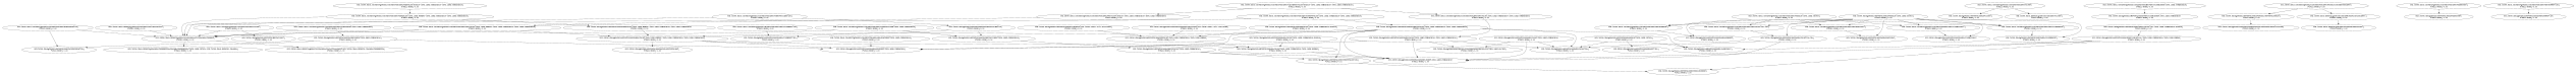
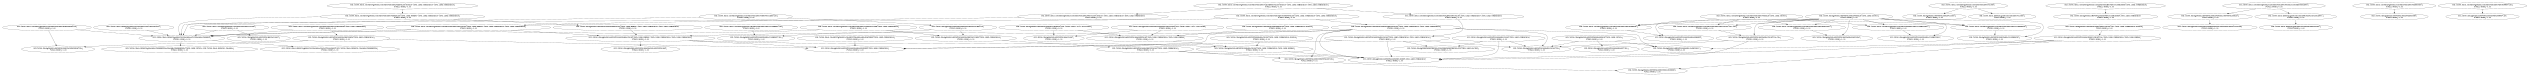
  digraph {
    fontname="Courier Prime"
    node [fontname="Courier Prime"]
    edge [fontname="Courier Prime"]
    n1 [label="org.jfree.data.category$DefaultCategoryDataset#addValue(double,java.lang.Comparable,java.lang.Comparable)\nP(Fail|Node)=0.00"]
    n2 [label="org.jfree.data.category$DefaultCategoryDataset#addValue(java.lang.Number,java.lang.Comparable,java.lang.Comparable)\nP(Fail|Node)=0.00"]
    n3 [label="org.jfree.data$DefaultKeyedValues2D#addValue(java.lang.Number,java.lang.Comparable,java.lang.Comparable)\nP(Fail|Node)=0.00"]
    n4 [label="org.jfree.data.general$AbstractDataset#fireDatasetChanged()\nP(Fail|Node)=0.00"]
    n5 [label="org.jfree.data$DefaultKeyedValues2D#setValue(java.lang.Number,java.lang.Comparable,java.lang.Comparable)\nP(Fail|Node)=0.00"]
    n6 [label="org.jfree.data.general$DatasetChangeEvent#DatasetChangeEvent(java.lang.Object,org.jfree.data.general.Dataset)\nP(Fail|Node)=1.00"]
    n7 [label="org.jfree.data.general$AbstractDataset#notifyListeners(org.jfree.data.general.DatasetChangeEvent)\nP(Fail|Node)=1.00"]
    n8 [label="org.jfree.data.category$DefaultCategoryDataset#removeColumn(int)\nP(Fail|Node)=0.00"]
    n9 [label="org.jfree.data$DefaultKeyedValues2D#removeColumn(int)\nP(Fail|Node)=0.00"]
    n10 [label="org.jfree.data$DefaultKeyedValues2D#removeColumn(java.lang.Comparable)\nP(Fail|Node)=0.00"]
    n11 [label="org.jfree.data$DefaultKeyedValues2D#getColumnKey(int)\nP(Fail|Node)=1.00"]
    n12 [label="org.jfree.data$DefaultKeyedValues#insertValue(int,java.lang.Comparable,java.lang.Number)\nP(Fail|Node)=0.00"]
    n13 [label="org.jfree.data$DefaultKeyedValues#getItemCount()\nP(Fail|Node)=1.00"]
    n14 [label="org.jfree.data$DefaultKeyedValues#getIndex(java.lang.Comparable)\nP(Fail|Node)=1.00"]
    n15 [label="org.jfree.data$DefaultKeyedValues#rebuildIndex()\nP(Fail|Node)=1.00"]
    n16 [label="org.jfree.data$DefaultKeyedValues2D#removeValue(java.lang.Comparable,java.lang.Comparable)\nP(Fail|Node)=0.00"]
    n17 [label="org.jfree.data$DefaultKeyedValues2D#getRowIndex(java.lang.Comparable)\nP(Fail|Node)=1.00"]
    n18 [label="org.jfree.data$DefaultKeyedValues#removeValue(int)\nP(Fail|Node)=0.01"]
    n19 [label="org.jfree.data$DefaultKeyedValues#getValue(int)\nP(Fail|Node)=1.00"]
    n20 [label="org.jfree.data$DefaultKeyedValues#DefaultKeyedValues()\nP(Fail|Node)=1.00"]
    n21 [label="org.jfree.data$DefaultKeyedValues#setValue(java.lang.Comparable,java.lang.Number)\nP(Fail|Node)=0.00"]
    n22 [label="org.jfree.data$DefaultKeyedValues#removeValue(java.lang.Comparable)\nP(Fail|Node)=0.00"]
    n23 [label="org.jfree.data$DefaultKeyedValues2D#equals(java.lang.Object)\nP(Fail|Node)=0.00"]
    n24 [label="org.jfree.data.category$DefaultCategoryDataset#getValue(int,int)\nP(Fail|Node)=0.00"]
    n25 [label="org.jfree.data$DefaultKeyedValues2D#getValue(int,int)\nP(Fail|Node)=0.00"]
    n26 [label="org.jfree.data$DefaultKeyedValues2D#getColumnKeys()\nP(Fail|Node)=1.00"]
    n27 [label="org.jfree.data.category$DefaultCategoryDataset#getColumnCount()\nP(Fail|Node)=0.00"]
    n28 [label="org.jfree.data.category$DefaultCategoryDataset#getRowKeys()\nP(Fail|Node)=0.00"]
    n29 [label="org.jfree.data$DefaultKeyedValues2D#getRowCount()\nP(Fail|Node)=1.00"]
    n30 [label="org.jfree.data.category$DefaultCategoryDataset#getRowCount()\nP(Fail|Node)=0.00"]
    n31 [label="org.jfree.data$DefaultKeyedValues2D#getColumnCount()\nP(Fail|Node)=1.00"]
    n32 [label="org.jfree.data$DefaultKeyedValues2D#getRowKeys()\nP(Fail|Node)=1.00"]
    n33 [label="org.jfree.data.category$DefaultCategoryDataset#getColumnKeys()\nP(Fail|Node)=0.00"]
    n34 [label="org.jfree.data.category$DefaultCategoryDataset#clear()\nP(Fail|Node)=0.00"]
    n35 [label="org.jfree.data$DefaultKeyedValues2D#clear()\nP(Fail|Node)=1.00"]
    n36 [label="org.jfree.data.category$DefaultCategoryDataset#removeRow(java.lang.Comparable)\nP(Fail|Node)=0.00"]
    n37 [label="org.jfree.data$DefaultKeyedValues2D#removeRow(java.lang.Comparable)\nP(Fail|Node)=0.00"]
    n38 [label="org.jfree.data$DefaultKeyedValues2D#removeRow(int)\nP(Fail|Node)=1.00"]
    n39 [label="org.jfree.data.category$DefaultCategoryDataset#incrementValue(double,java.lang.Comparable,java.lang.Comparable)\nP(Fail|Node)=0.00"]
    n40 [label="org.jfree.data.category$DefaultCategoryDataset#getValue(java.lang.Comparable,java.lang.Comparable)\nP(Fail|Node)=0.00"]
    n41 [label="org.jfree.data.category$DefaultCategoryDataset#setValue(double,java.lang.Comparable,java.lang.Comparable)\nP(Fail|Node)=0.00"]
    n42 [label="org.jfree.data$DefaultKeyedValues2D#getValue(java.lang.Comparable,java.lang.Comparable)\nP(Fail|Node)=0.00"]
    n43 [label="org.jfree.data.category$DefaultCategoryDataset#setValue(java.lang.Number,java.lang.Comparable,java.lang.Comparable)\nP(Fail|Node)=0.00"]
    n44 [label="org.jfree.data$UnknownKeyException#UnknownKeyException(java.lang.String)\nP(Fail|Node)=1.00"]
    n45 [label="org.jfree.data$DefaultKeyedValues#getValue(java.lang.Comparable)\nP(Fail|Node)=0.00"]
    n46 [label="org.jfree.data.category$DefaultCategoryDataset#equals(java.lang.Object)\nP(Fail|Node)=0.00"]
    n47 [label="org.jfree.data.category$DefaultCategoryDataset#clone()\nP(Fail|Node)=0.00"]
    n48 [label="org.jfree.data$DefaultKeyedValues2D#clone()\nP(Fail|Node)=1.00"]
    n49 [label="org.jfree.data.general$AbstractDataset#clone()\nP(Fail|Node)=1.00"]
    n50 [label="org.jfree.data.general$AbstractDataset#validateObject()\nP(Fail|Node)=0.00"]
    n51 [label="org.jfree.data.category$DefaultCategoryDataset#getColumnIndex(java.lang.Comparable)\nP(Fail|Node)=0.00"]
    n52 [label="org.jfree.data$DefaultKeyedValues2D#getColumnIndex(java.lang.Comparable)\nP(Fail|Node)=1.00"]
    n53 [label="org.jfree.data$DefaultKeyedValues2D#DefaultKeyedValues2D()\nP(Fail|Node)=0.00"]
    n54 [label="org.jfree.data$DefaultKeyedValues2D#DefaultKeyedValues2D(boolean)\nP(Fail|Node)=1.00"]
    n55 [label="org.jfree.data$DefaultKeyedValues#setValue(java.lang.Comparable,double)\nP(Fail|Node)=0.00"]
    n56 [label="org.jfree.data$DefaultKeyedValues#sortByKeys(org.jfree.chart.util.SortOrder)\nP(Fail|Node)=0.00"]
    n57 [label="org.jfree.data$DefaultKeyedValues#addValue(java.lang.Comparable,java.lang.Number)\nP(Fail|Node)=0.00"]
+   n58 [label="org.jfree.data$DefaultKeyedValues#clear()\nP(Fail|Node)=1.00"]
    n59 [label="org.jfree.data.category$DefaultCategoryDataset#hashCode()\nP(Fail|Node)=0.00"]
    n60 [label="org.jfree.data$DefaultKeyedValues2D#hashCode()\nP(Fail|Node)=1.00"]
    n61 [label="org.jfree.data$DefaultKeyedValues#insertValue(int,java.lang.Comparable,double)\nP(Fail|Node)=0.00"]
    n62 [label="org.jfree.data$DefaultKeyedValues#equals(java.lang.Object)\nP(Fail|Node)=0.00"]
    n63 [label="org.jfree.data$DefaultKeyedValues#getKey(int)\nP(Fail|Node)=1.00"]
    n64 [label="org.jfree.data.category$DefaultCategoryDataset#removeValue(java.lang.Comparable,java.lang.Comparable)\nP(Fail|Node)=0.00"]
    n65 [label="org.jfree.data.category$DefaultCategoryDataset#DefaultCategoryDataset()\nP(Fail|Node)=0.00"]
    n66 [label="org.jfree.data.general$AbstractDataset#AbstractDataset()\nP(Fail|Node)=0.00"]
    n67 [label="org.jfree.data.general$DatasetGroup#DatasetGroup()\nP(Fail|Node)=1.00"]
    n68 [label="org.jfree.data.category$DefaultCategoryDataset#removeColumn(java.lang.Comparable)\nP(Fail|Node)=0.00"]
    n69 [label="org.jfree.data.category$DefaultCategoryDataset#getColumnKey(int)\nP(Fail|Node)=0.00"]
    n70 [label="org.jfree.data$DefaultKeyedValues#sortByValues(org.jfree.chart.util.SortOrder)\nP(Fail|Node)=0.00"]
    n71 [label="org.jfree.data.category$DefaultCategoryDataset#getRowKey(int)\nP(Fail|Node)=0.00"]
    n72 [label="org.jfree.data$DefaultKeyedValues2D#getRowKey(int)\nP(Fail|Node)=1.00"]
    n73 [label="org.jfree.data.category$DefaultCategoryDataset#getRowIndex(java.lang.Comparable)\nP(Fail|Node)=0.00"]
    n74 [label="org.jfree.data.category$DefaultCategoryDataset#removeRow(int)\nP(Fail|Node)=0.00"]
    n75 [label="org.jfree.data$DefaultKeyedValues#addValue(java.lang.Comparable,double)\nP(Fail|Node)=0.00"]
    n1 -> n2
    n2 -> n3
    n2 -> n4
    n3 -> n5
    n4 -> n6
    n4 -> n7
    n5 -> n17
    n5 -> n20
    n5 -> n21
    n8 -> n4
    n8 -> n9
    n9 -> n10
    n9 -> n11
    n10 -> n22
    n12 -> n13
    n12 -> n14
    n12 -> n15
    n16 -> n5
    n16 -> n13
    n16 -> n14
    n16 -> n17
    n16 -> n18
    n16 -> n19
    n18 -> n15
    n21 -> n14
    n22 -> n14
    n22 -> n18
    n23 -> n24
    n23 -> n25
    n23 -> n26
    n23 -> n27
    n23 -> n28
    n23 -> n29
    n23 -> n30
    n23 -> n31
    n23 -> n32
    n23 -> n33
    n24 -> n25
    n25 -> n14
    n25 -> n19
    n27 -> n31
    n28 -> n32
    n30 -> n29
    n33 -> n26
    n34 -> n4
    n34 -> n35
    n36 -> n4
    n36 -> n37
    n37 -> n17
    n37 -> n38
    n39 -> n40
    n39 -> n41
    n40 -> n42
    n41 -> n43
    n42 -> n14
    n42 -> n17
    n42 -> n19
    n42 -> n44
    n43 -> n4
    n43 -> n5
    n45 -> n14
    n45 -> n19
    n45 -> n44
    n46 -> n24
    n46 -> n27
    n46 -> n28
    n46 -> n30
    n46 -> n33
    n47 -> n48
    n47 -> n49
    n50 -> n4
    n51 -> n52
    n53 -> n54
    n55 -> n21
    n56 -> n57
+   n56 -> n58
    n57 -> n21
    n59 -> n60
    n61 -> n12
    n62 -> n13
    n62 -> n19
    n62 -> n63
    n64 -> n4
    n64 -> n16
    n65 -> n53
    n65 -> n66
    n66 -> n67
    n68 -> n4
    n68 -> n10
    n69 -> n11
    n70 -> n57
+   n70 -> n58
    n71 -> n72
    n73 -> n17
    n74 -> n4
    n74 -> n38
    n75 -> n57
  }
